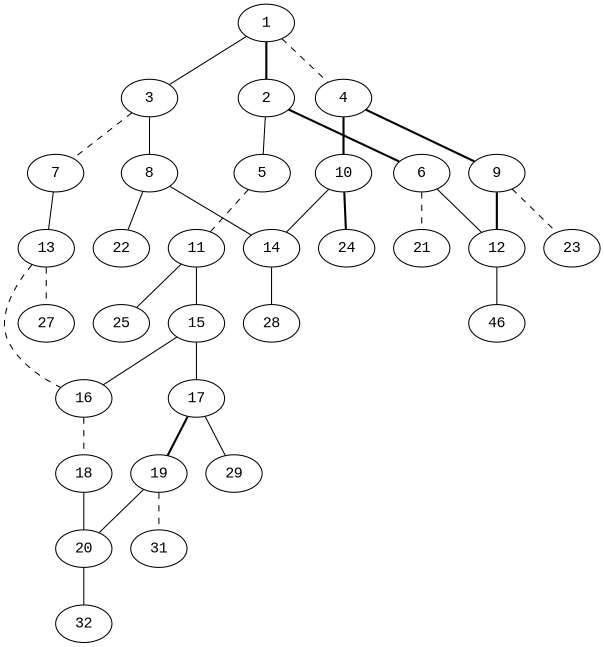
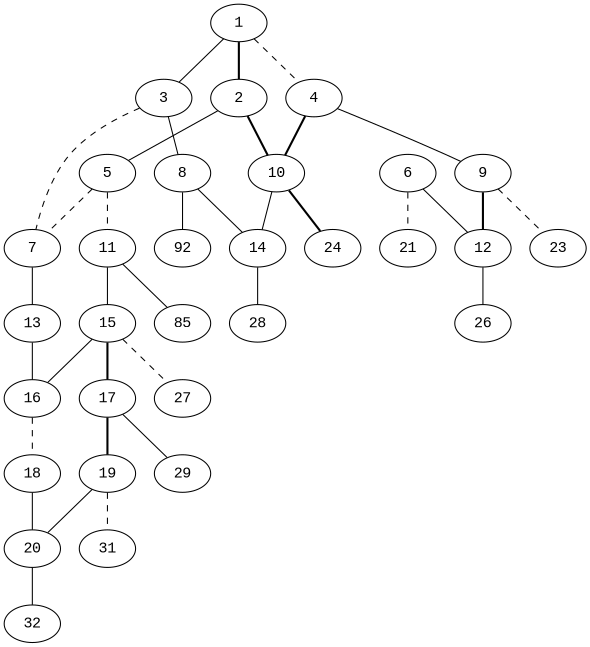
  graph {
    fontname="Liberation Mono"
    node [chem=C fontname="Liberation Mono"]
    edge [fontname="Liberation Mono" style=solid valence=1]
    1
    2
    3
    4
    5
    6
    7
    8
    9
    10
    11
    12
    21 [chem=H]
    13
    14
-   22 [chem=H]
+   22 [chem=H label=92]
    23 [chem=H]
    24 [chem=H]
    15
-   25 [chem=H]
-   26 [chem=H label=46]
+   25 [chem=H label=85]
+   26 [chem=H]
    16
    27 [chem=H]
    28 [chem=H]
    17
    18
    19
    29 [chem=H]
    20
    31 [chem=H]
    32 [chem=H]
    1 -- 2 [style=bold valence=2]
    1 -- 3
    1 -- 4 [style=dashed]
    2 -- 5
-   2 -- 6 [style=bold]
+   2 -- 10 [style=bold]
    3 -- 7 [style=dashed]
    3 -- 8 [valence=2]
-   4 -- 9 [style=bold valence=2]
+   4 -- 9 [valence=2]
    4 -- 10 [style=bold]
+   5 -- 7 [style=dashed]
    5 -- 11 [style=dashed valence=2]
    6 -- 12 [valence=2]
    6 -- 21 [style=dashed]
    7 -- 13 [valence=2]
    8 -- 14
    8 -- 22
    9 -- 12 [style=bold]
    9 -- 23 [style=dashed]
    10 -- 14 [valence=2]
    10 -- 24 [style=bold]
    11 -- 15
    11 -- 25
    12 -- 26
-   13 -- 16 [style=dashed]
-   13 -- 27 [style=dashed]
+   13 -- 16
+   15 -- 27 [style=dashed]
    14 -- 28
    15 -- 16
-   15 -- 17 [valence=2]
+   15 -- 17 [style=bold valence=2]
    16 -- 18 [style=dashed valence=2]
    17 -- 19 [style=bold]
    17 -- 29
    18 -- 20
    19 -- 20 [valence=2]
    19 -- 31 [style=dashed]
    20 -- 32
  }
